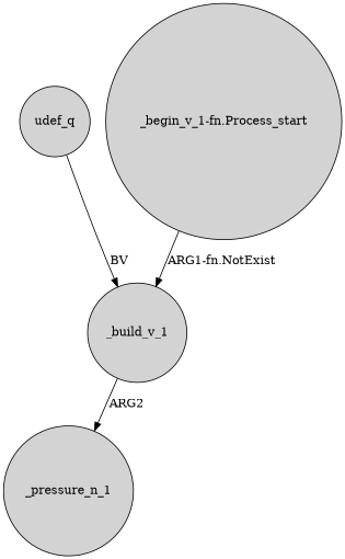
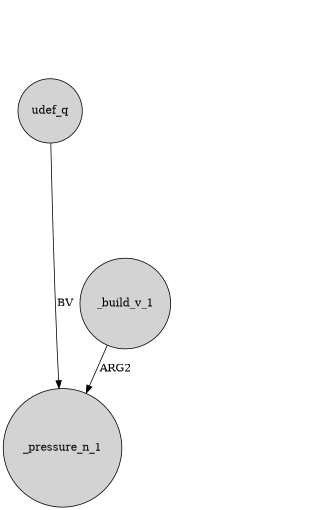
  digraph {
    node [shape=circle style=filled]
    udef_q
    _pressure_n_1
-   "_begin_v_1-fn.Process_start"
    _build_v_1
-   udef_q -> _build_v_1 [label=BV]
-   "_begin_v_1-fn.Process_start" -> _build_v_1 [label="ARG1-fn.NotExist"]
+   udef_q -> _pressure_n_1 [label=BV]
    _build_v_1 -> _pressure_n_1 [label=ARG2]
  }
